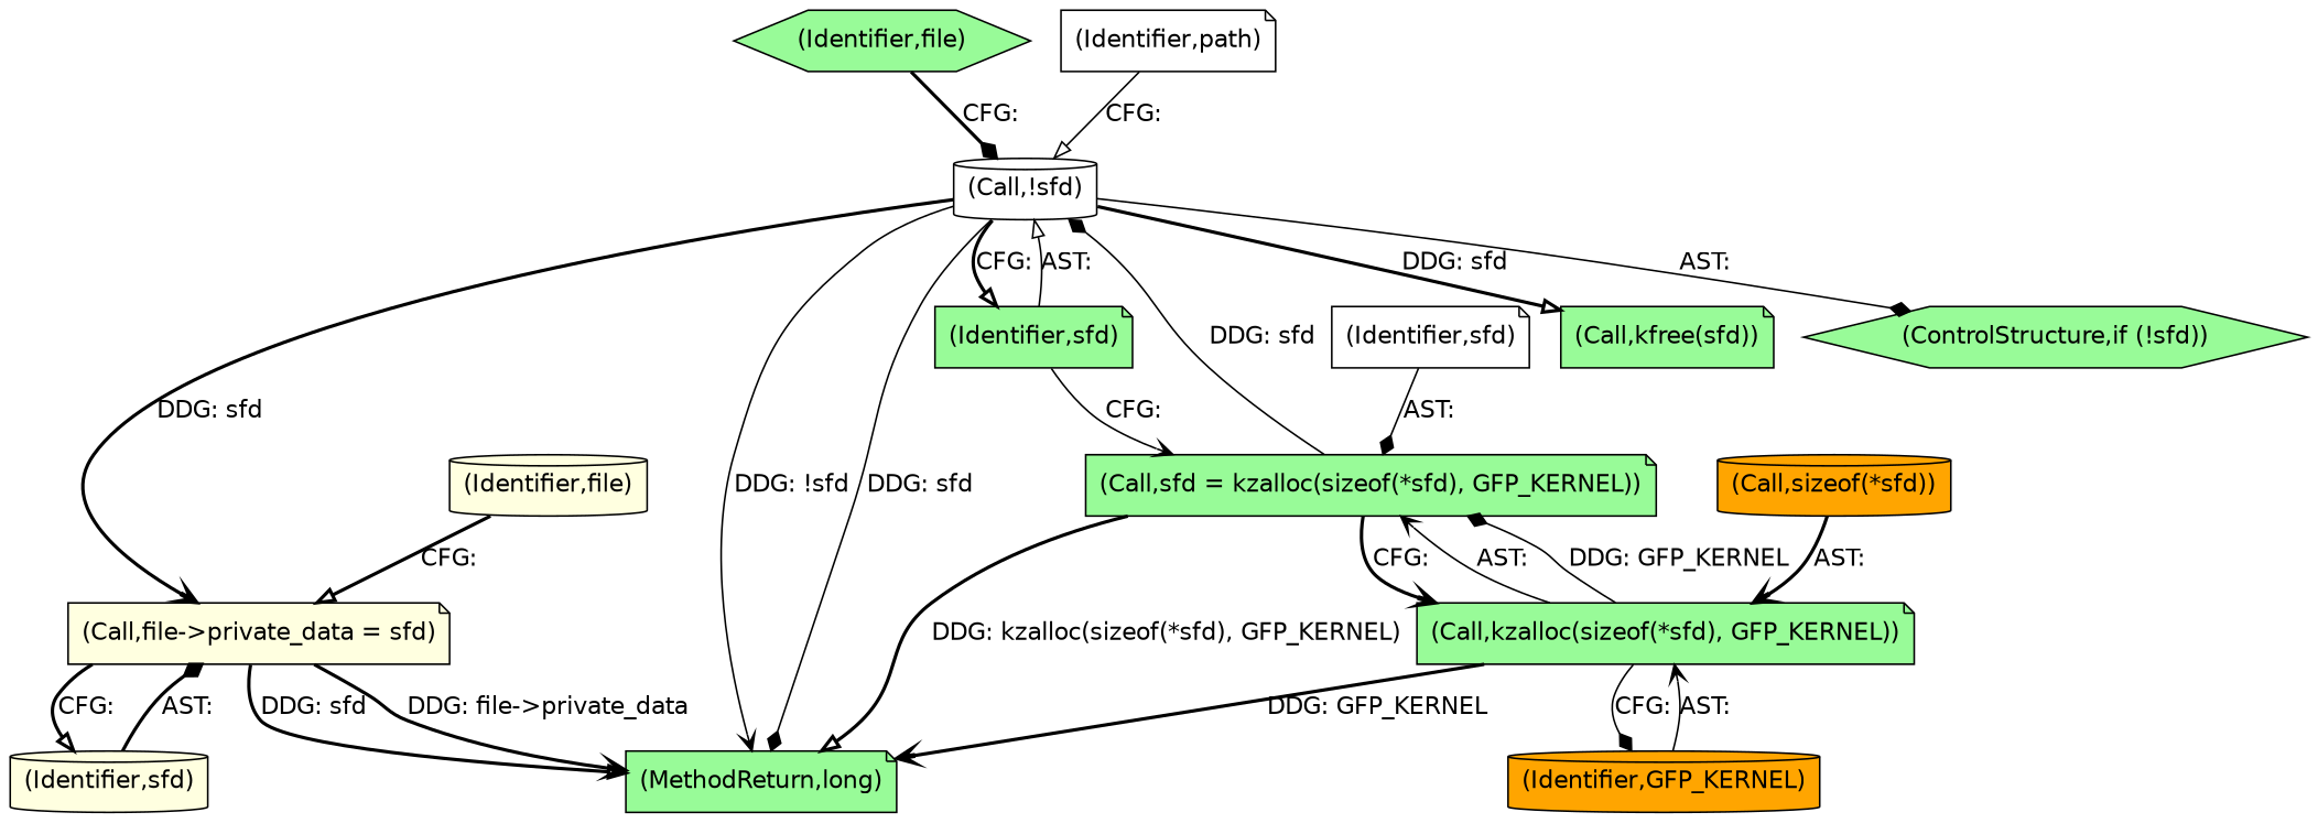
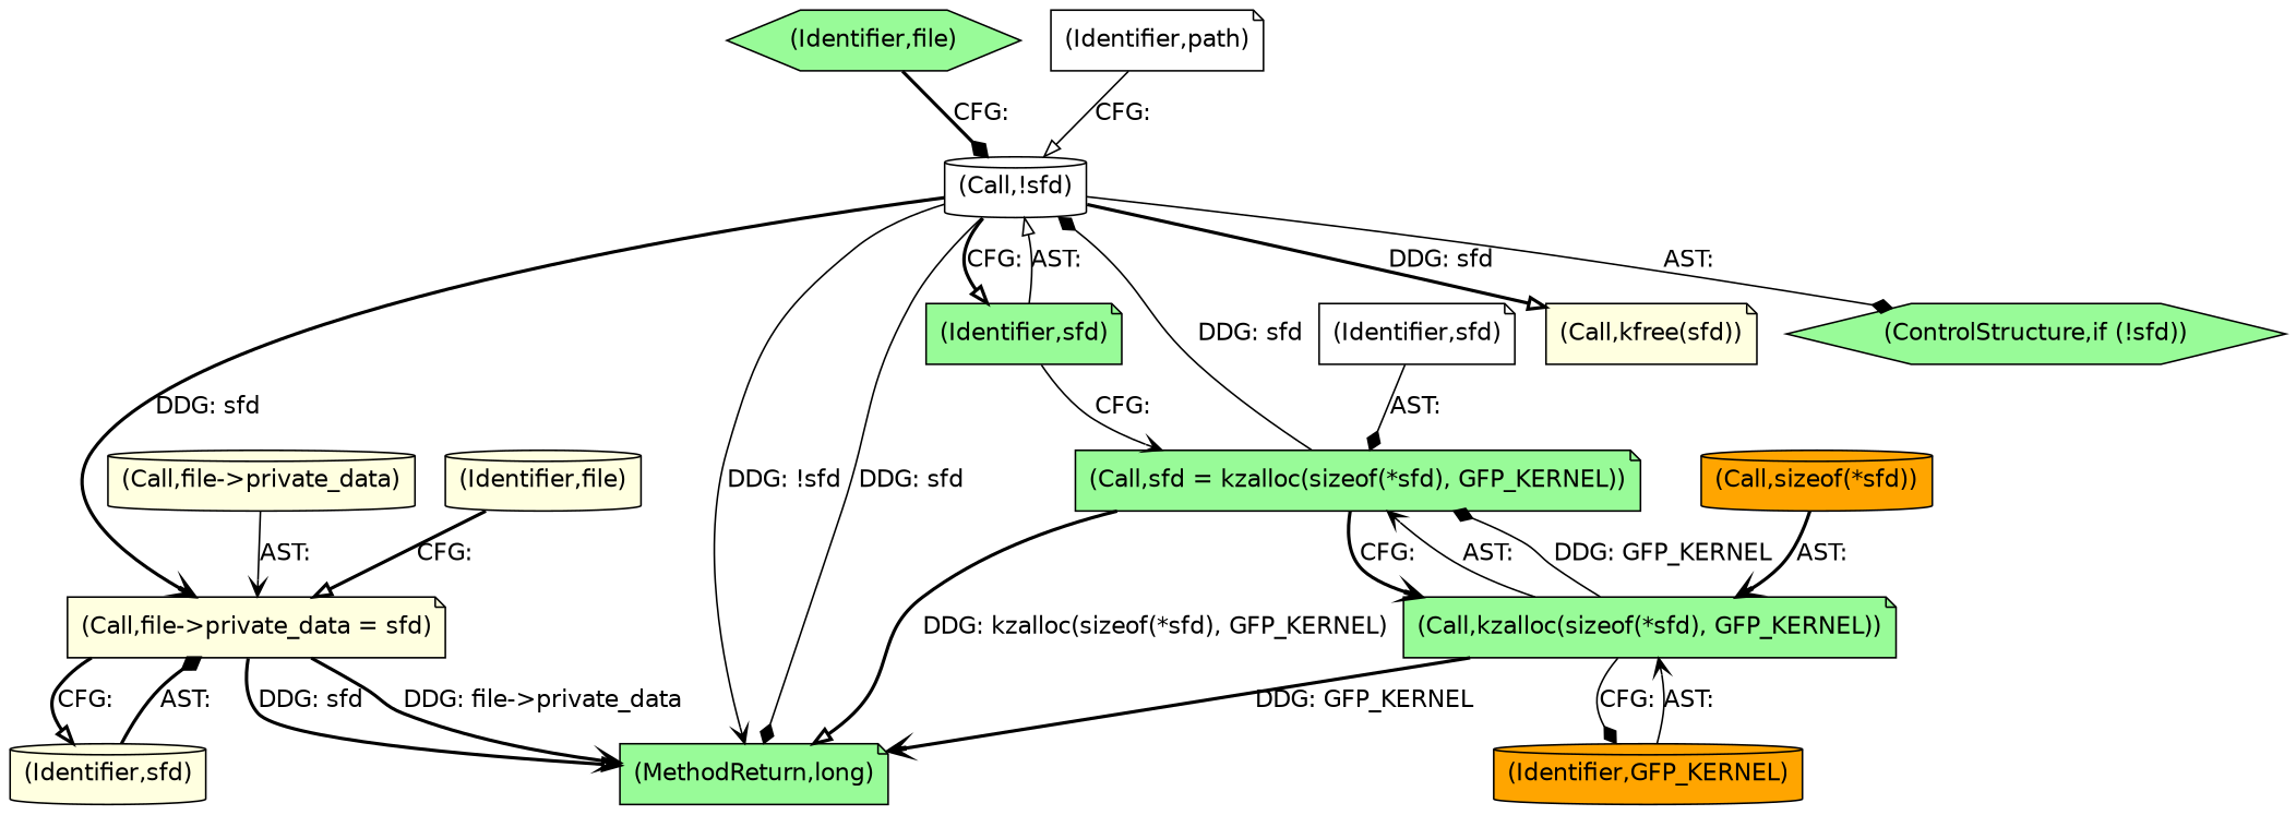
  digraph {
    fontname="DejaVu Sans"
    node [fillcolor=palegreen fontname="DejaVu Sans" shape=note style=filled]
    edge [arrowhead=vee fontname="DejaVu Sans" style=bold]
    n1 [fillcolor=lightyellow label="(Call,file->private_data = sfd)"]
    n2 [fillcolor=lightyellow label="(Identifier,sfd)" shape=cylinder]
    n3 [label="(MethodReturn,long)"]
    n4 [fillcolor=white label="(Call,!sfd)" shape=cylinder]
-   n5 [label="(Call,kfree(sfd))"]
+   n5 [fillcolor=lightyellow label="(Call,kfree(sfd))"]
    n6 [label="(Identifier,sfd)"]
    n7 [label="(ControlStructure,if (!sfd))" shape=hexagon]
    n8 [label="(Call,sfd = kzalloc(sizeof(*sfd), GFP_KERNEL))"]
    n9 [label="(Call,kzalloc(sizeof(*sfd), GFP_KERNEL))"]
    n10 [fillcolor=orange label="(Identifier,GFP_KERNEL)" shape=cylinder]
    n11 [fillcolor=white label="(Identifier,sfd)"]
+   n12 [fillcolor=lightyellow label="(Call,file->private_data)" shape=cylinder]
    n13 [fillcolor=lightyellow label="(Identifier,file)" shape=cylinder]
    n14 [fillcolor=orange label="(Call,sizeof(*sfd))" shape=cylinder]
    n15 [label="(Identifier,file)" shape=hexagon]
    n16 [fillcolor=white label="(Identifier,path)"]
    n1 -> n2 [arrowhead=onormal label="CFG: "]
    n1 -> n3 [arrowhead=onormal label="DDG: sfd"]
    n1 -> n3 [label="DDG: file->private_data"]
    n2 -> n1 [arrowhead=diamond label="AST: "]
    n4 -> n1 [label="DDG: sfd"]
    n4 -> n3 [label="DDG: !sfd" style=solid]
    n4 -> n3 [arrowhead=diamond label="DDG: sfd" style=solid]
    n4 -> n5 [arrowhead=onormal label="DDG: sfd"]
    n4 -> n6 [arrowhead=onormal label="CFG: "]
    n4 -> n7 [arrowhead=diamond label="AST: " style=solid]
    n6 -> n4 [arrowhead=onormal label="AST: " style=solid]
    n6 -> n8 [label="CFG: " style=solid]
    n8 -> n3 [arrowhead=onormal label="DDG: kzalloc(sizeof(*sfd), GFP_KERNEL)"]
    n8 -> n4 [arrowhead=diamond label="DDG: sfd" style=solid]
    n8 -> n9 [label="CFG: "]
    n9 -> n3 [label="DDG: GFP_KERNEL"]
    n9 -> n8 [label="AST: " style=solid]
    n9 -> n8 [arrowhead=diamond label="DDG: GFP_KERNEL" style=solid]
    n9 -> n10 [arrowhead=diamond label="CFG: " style=solid]
    n10 -> n9 [label="AST: " style=solid]
    n11 -> n8 [arrowhead=diamond label="AST: " style=solid]
+   n12 -> n1 [label="AST: " style=solid]
    n13 -> n1 [arrowhead=onormal label="CFG: "]
    n14 -> n9 [label="AST: "]
    n15 -> n4 [arrowhead=diamond label="CFG: "]
    n16 -> n4 [arrowhead=onormal label="CFG: " style=solid]
  }
